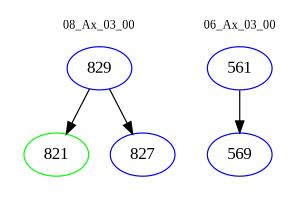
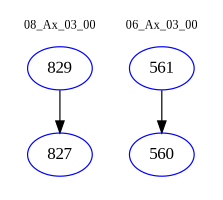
  digraph {
    fontname="Liberation Serif"
    node [color=blue fontname="Liberation Serif"]
    edge [color=black fontname="Liberation Serif"]
    n1 [label=829]
-   n2 [color=green label=821]
    n3 [label=827]
    n4 [label=561]
-   n5 [label=569]
+   n5 [label=560]
    subgraph cluster_1 {
      color=white
      fontsize=10
      label="08_Ax_03_00"
      n1
-     n2
      n3
    }
    subgraph cluster_2 {
      color=white
      fontsize=10
      label="06_Ax_03_00"
      n4
      n5
    }
-   n1 -> n2
    n1 -> n3
    n4 -> n5
  }
